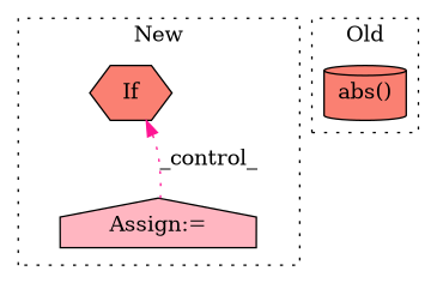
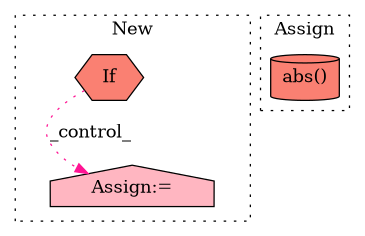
  digraph {
    node [style=filled fillcolor=salmon]
    n1 [a=96 l="3,22" label=If s="12430,12456" shape=hexagon]
    n2 [a=68 l=3 label="Assign:=" s=12496 shape=house fillcolor=lightpink]
    n3 [a=75 l=24 label="abs()" s=10901 shape=cylinder]
    subgraph cluster_1 {
      label=New
      style=dotted
      n1
      n2
    }
    subgraph cluster_2 {
-     label=Old
+     label=Assign
      style=dotted
      n3
    }
-   n2 -> n1 [label=_control_ color=deeppink style=dotted]
+   n1 -> n2 [label=_control_ color=deeppink style=dotted]
  }
